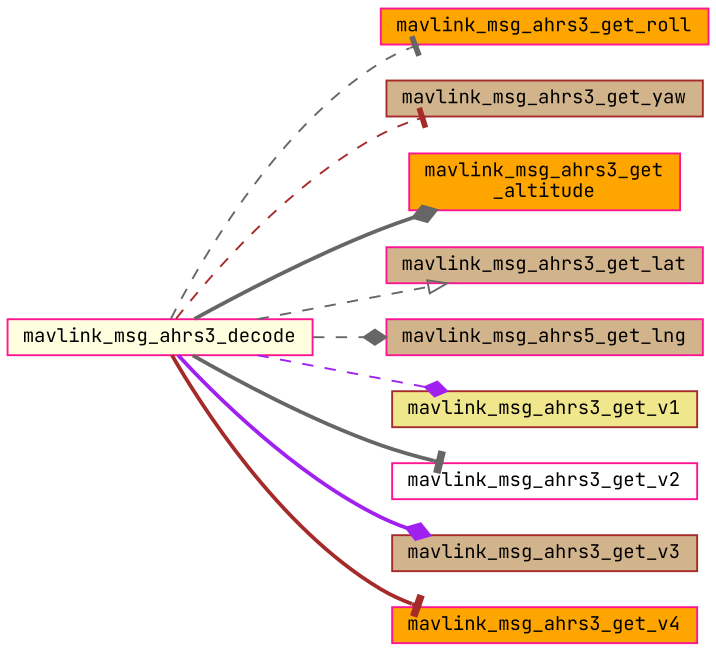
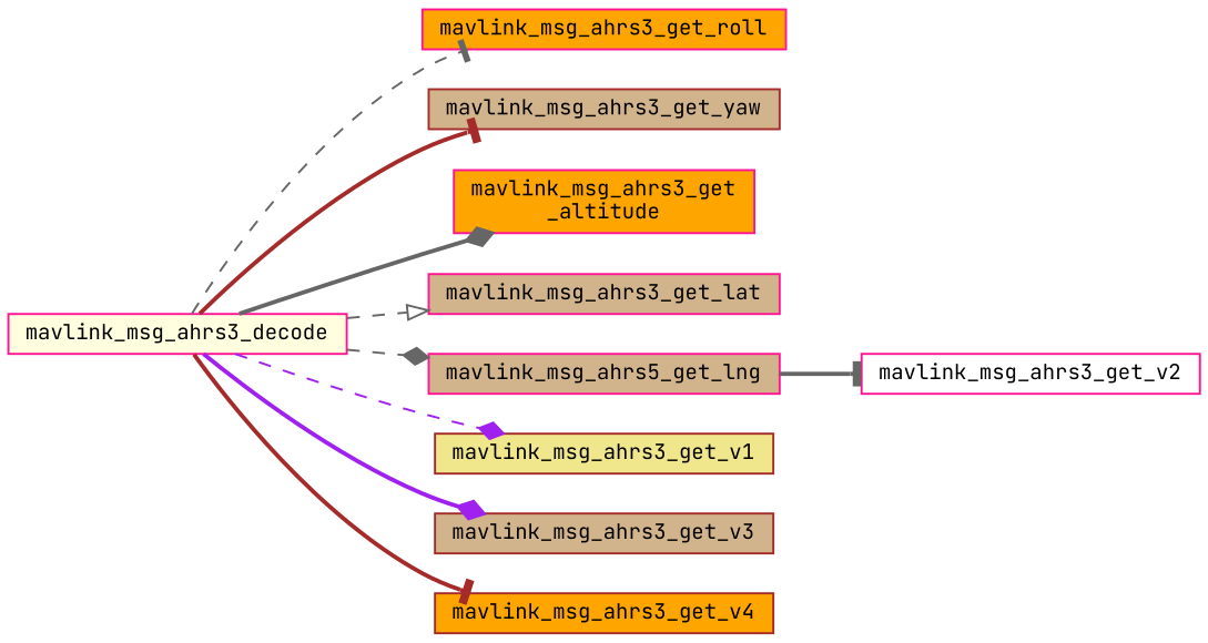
  digraph {
    fontname="JetBrains Mono"
    rankdir=LR
    node [color=deeppink fillcolor=tan fontname="JetBrains Mono" fontsize=10 shape=record style=filled]
    edge [arrowhead=tee color=gray40 fontname="JetBrains Mono" fontsize=10 labelfontname=Helvetica labelfontsize=10 style=dashed]
    n1 [fillcolor=lightyellow fontcolor=black height=0.2 label=mavlink_msg_ahrs3_decode width=0.4]
    n2 [fillcolor=orange height=0.2 label=mavlink_msg_ahrs3_get_roll width=0.4]
    n3 [color=brown height=0.2 label=mavlink_msg_ahrs3_get_yaw width=0.4]
    n4 [fillcolor=orange height=0.2 label="mavlink_msg_ahrs3_get\l_altitude" width=0.4]
    n5 [height=0.2 label=mavlink_msg_ahrs3_get_lat width=0.4]
    n6 [height=0.2 label=mavlink_msg_ahrs5_get_lng width=0.4]
    n7 [color=brown fillcolor=khaki height=0.2 label=mavlink_msg_ahrs3_get_v1 width=0.4]
    n8 [fillcolor=white height=0.2 label=mavlink_msg_ahrs3_get_v2 width=0.4]
    n9 [color=brown height=0.2 label=mavlink_msg_ahrs3_get_v3 width=0.4]
-   n10 [fillcolor=orange height=0.2 label=mavlink_msg_ahrs3_get_v4 width=0.4]
+   n10 [color=brown fillcolor=orange height=0.2 label=mavlink_msg_ahrs3_get_v4 width=0.4]
    n1 -> n2
-   n1 -> n3 [color=brown]
+   n1 -> n3 [color=brown style=bold]
    n1 -> n4 [arrowhead=diamond style=bold]
    n1 -> n5 [arrowhead=onormal]
    n1 -> n6 [arrowhead=diamond]
    n1 -> n7 [arrowhead=diamond color=purple]
-   n1 -> n8 [style=bold]
+   n6 -> n8 [style=bold]
    n1 -> n9 [arrowhead=diamond color=purple style=bold]
    n1 -> n10 [color=brown style=bold]
  }
